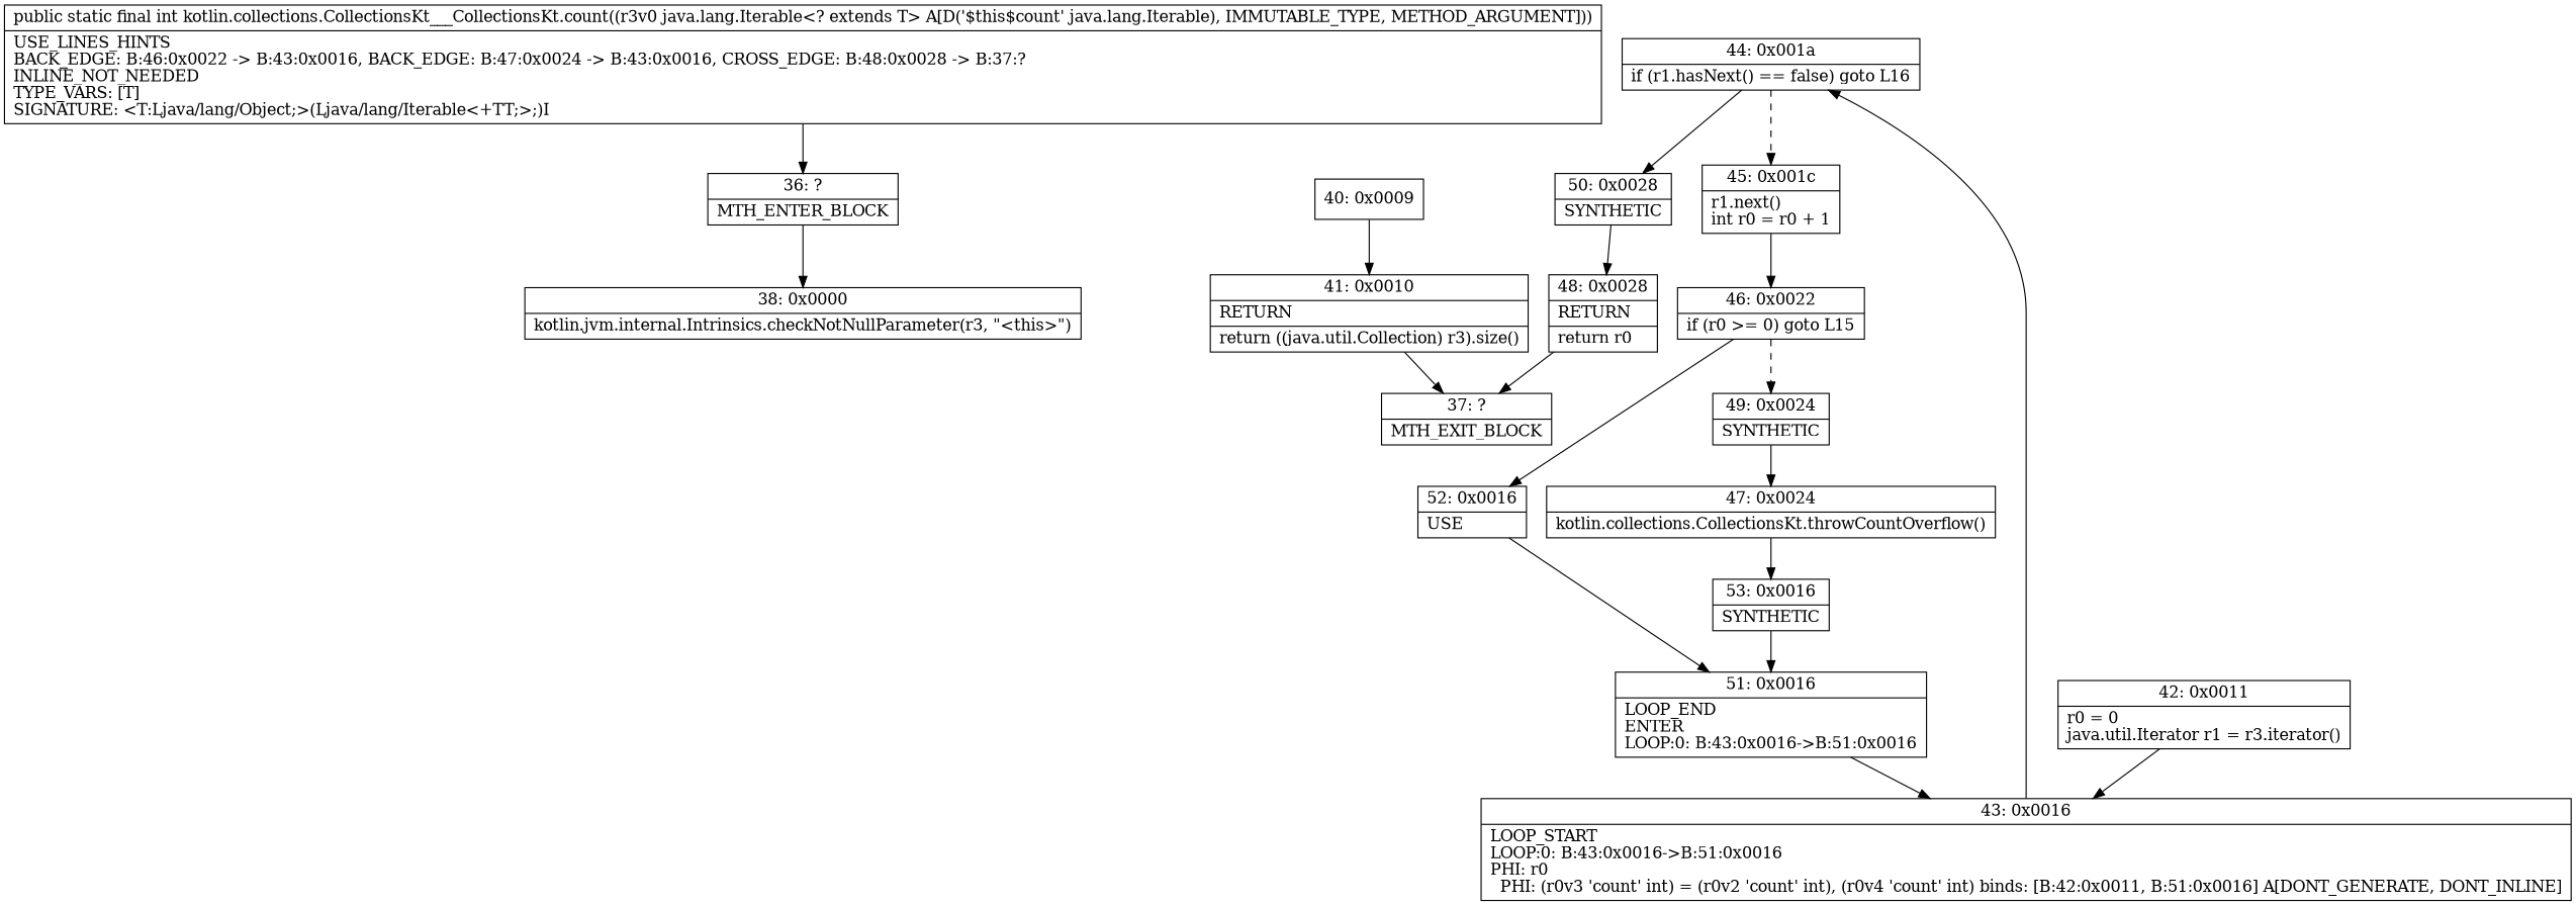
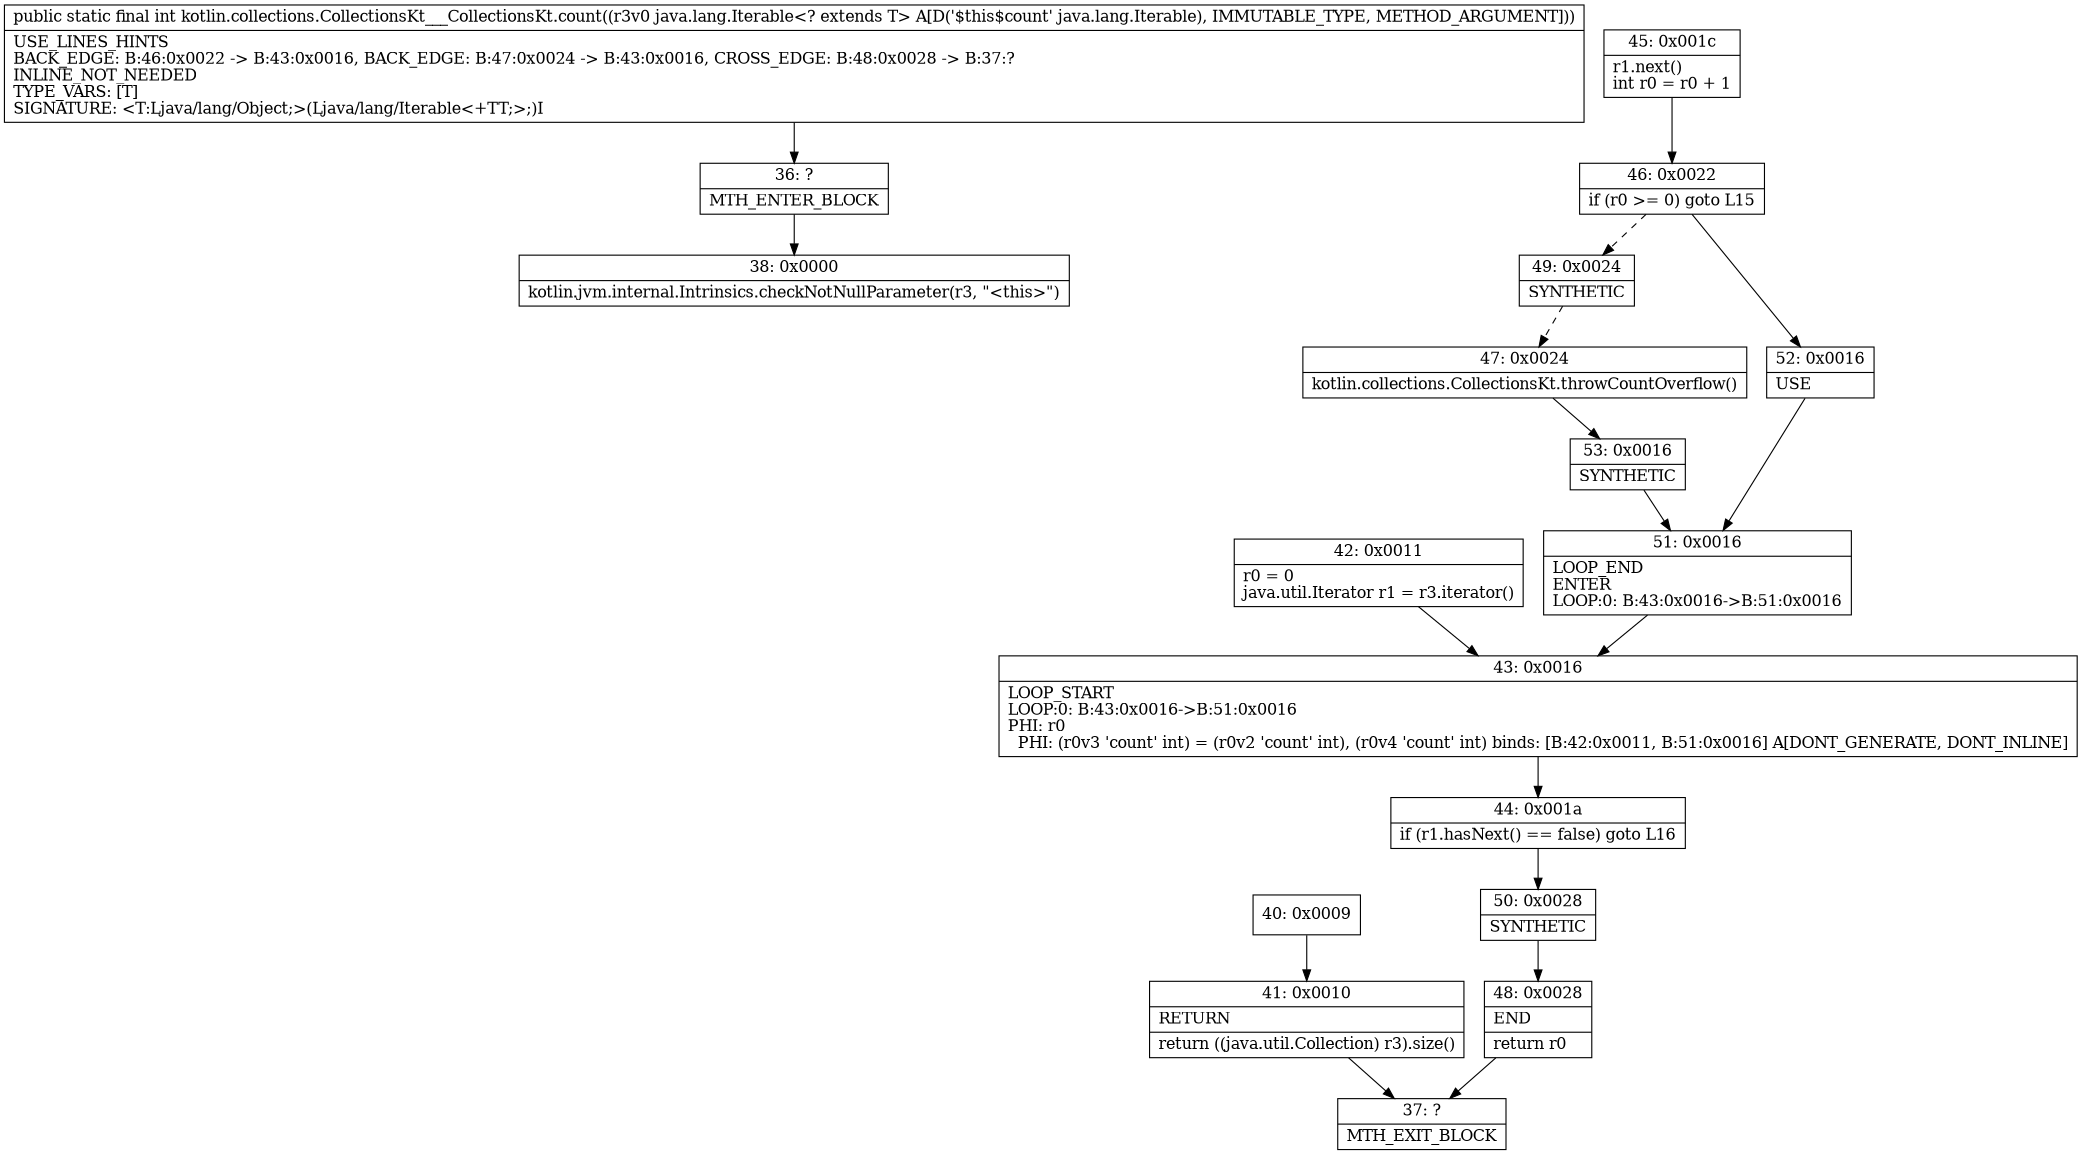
  digraph {
    node [shape=record]
    n1 [label="{36\:\ ?|MTH_ENTER_BLOCK\l}"]
    n2 [label="{38\:\ 0x0000|kotlin.jvm.internal.Intrinsics.checkNotNullParameter(r3, \"\<this\>\")\l}"]
    n3 [label="{40\:\ 0x0009}"]
    n4 [label="{41\:\ 0x0010|RETURN\l|return ((java.util.Collection) r3).size()\l}"]
    n5 [label="{42\:\ 0x0011|r0 = 0\ljava.util.Iterator r1 = r3.iterator()\l}"]
    n6 [label="{43\:\ 0x0016|LOOP_START\lLOOP:0: B:43:0x0016\-\>B:51:0x0016\lPHI: r0 \l  PHI: (r0v3 'count' int) = (r0v2 'count' int), (r0v4 'count' int) binds: [B:42:0x0011, B:51:0x0016] A[DONT_GENERATE, DONT_INLINE]\l}"]
    n7 [label="{37\:\ ?|MTH_EXIT_BLOCK\l}"]
    n8 [label="{44\:\ 0x001a|if (r1.hasNext() == false) goto L16\l}"]
    n9 [label="{45\:\ 0x001c|r1.next()\lint r0 = r0 + 1\l}"]
    n10 [label="{50\:\ 0x0028|SYNTHETIC\l}"]
    n11 [label="{46\:\ 0x0022|if (r0 \>= 0) goto L15\l}"]
-   n12 [label="{48\:\ 0x0028|RETURN\l|return r0\l}"]
+   n12 [label="{48\:\ 0x0028|END\l|return r0\l}"]
    n13 [label="{49\:\ 0x0024|SYNTHETIC\l}"]
    n14 [label="{52\:\ 0x0016|USE\l}"]
    n15 [label="{47\:\ 0x0024|kotlin.collections.CollectionsKt.throwCountOverflow()\l}"]
    n16 [label="{51\:\ 0x0016|LOOP_END\lENTER\lLOOP:0: B:43:0x0016\-\>B:51:0x0016\l}"]
    n17 [label="{53\:\ 0x0016|SYNTHETIC\l}"]
    n18 [label="{public static final int kotlin.collections.CollectionsKt___CollectionsKt.count((r3v0 java.lang.Iterable\<? extends T\> A[D('$this$count' java.lang.Iterable), IMMUTABLE_TYPE, METHOD_ARGUMENT]))  | USE_LINES_HINTS\lBACK_EDGE: B:46:0x0022 \-\> B:43:0x0016, BACK_EDGE: B:47:0x0024 \-\> B:43:0x0016, CROSS_EDGE: B:48:0x0028 \-\> B:37:?\lINLINE_NOT_NEEDED\lTYPE_VARS: [T]\lSIGNATURE: \<T:Ljava\/lang\/Object;\>(Ljava\/lang\/Iterable\<+TT;\>;)I\l}"]
    n1 -> n2
    n3 -> n4
    n4 -> n7
    n5 -> n6
    n6 -> n8
-   n8 -> n9 [style=dashed]
    n8 -> n10
    n9 -> n11
    n10 -> n12
    n11 -> n13 [style=dashed]
    n11 -> n14
    n12 -> n7
-   n13 -> n15
+   n13 -> n15 [style=dashed]
    n14 -> n16
    n15 -> n17
    n16 -> n6
    n17 -> n16
    n18 -> n1
  }
